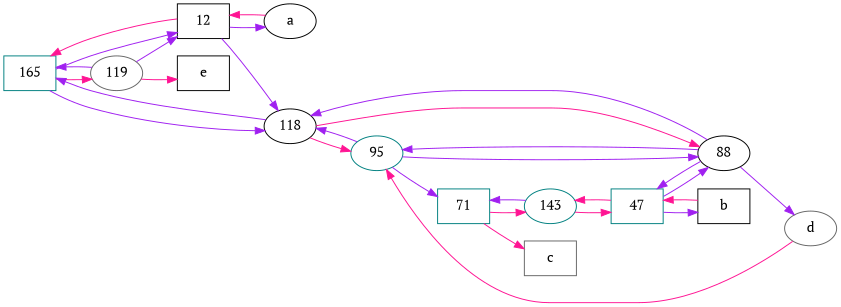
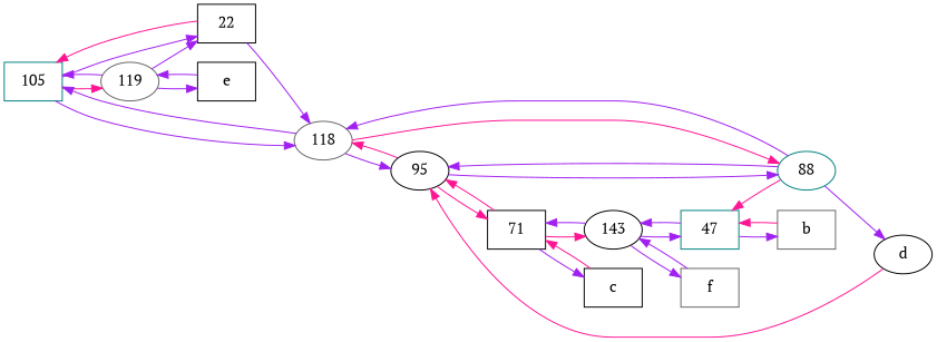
  digraph {
    fontname="PT Serif"
    rankdir=LR
    node [color=black fontname="PT Serif" shape=box]
    edge [color=purple fontname="PT Serif"]
-   105 [color=teal label=165]
+   105 [color=teal]
    119 [color=gray40 shape=ellipse]
-   118 [shape=ellipse]
-   22 [label=12]
+   118 [color=gray40 shape=ellipse]
+   22
    e
-   88 [shape=ellipse]
-   95 [color=teal shape=ellipse]
-   a [shape=ellipse]
-   b
+   88 [color=teal shape=ellipse]
+   95 [shape=ellipse]
+   b [color=gray40]
    47 [color=teal]
-   143 [color=teal shape=ellipse]
-   d [color=gray40 shape=ellipse]
-   71 [color=teal]
-   c [color=gray40]
+   143 [shape=ellipse]
+   d [shape=ellipse]
+   71
+   f [color=gray40]
+   c
    105 -> 119 [color=deeppink]
    105 -> 118
    105 -> 22
    119 -> 105
    119 -> 22
-   119 -> e [color=deeppink]
+   119 -> e
    118 -> 105
    118 -> 88 [color=deeppink]
-   118 -> 95 [color=deeppink]
+   118 -> 95
    22 -> 105 [color=deeppink]
    22 -> 118
-   22 -> a
+   e -> 119
    88 -> 118
    88 -> 95
-   88 -> 47
+   88 -> 47 [color=deeppink]
    88 -> d
-   95 -> 118
+   95 -> 118 [color=deeppink]
    95 -> 88
-   95 -> 71
-   a -> 22 [color=deeppink]
+   95 -> 71 [color=deeppink]
    b -> 47 [color=deeppink]
-   47 -> 88
    47 -> b
-   47 -> 143 [color=deeppink]
-   143 -> 47 [color=deeppink]
+   47 -> 143
+   143 -> 47
    143 -> 71
+   143 -> f
    d -> 95 [color=deeppink]
+   71 -> 95 [color=deeppink]
    71 -> 143 [color=deeppink]
-   71 -> c [color=deeppink]
+   71 -> c
+   f -> 143
+   c -> 71 [color=deeppink]
  }
